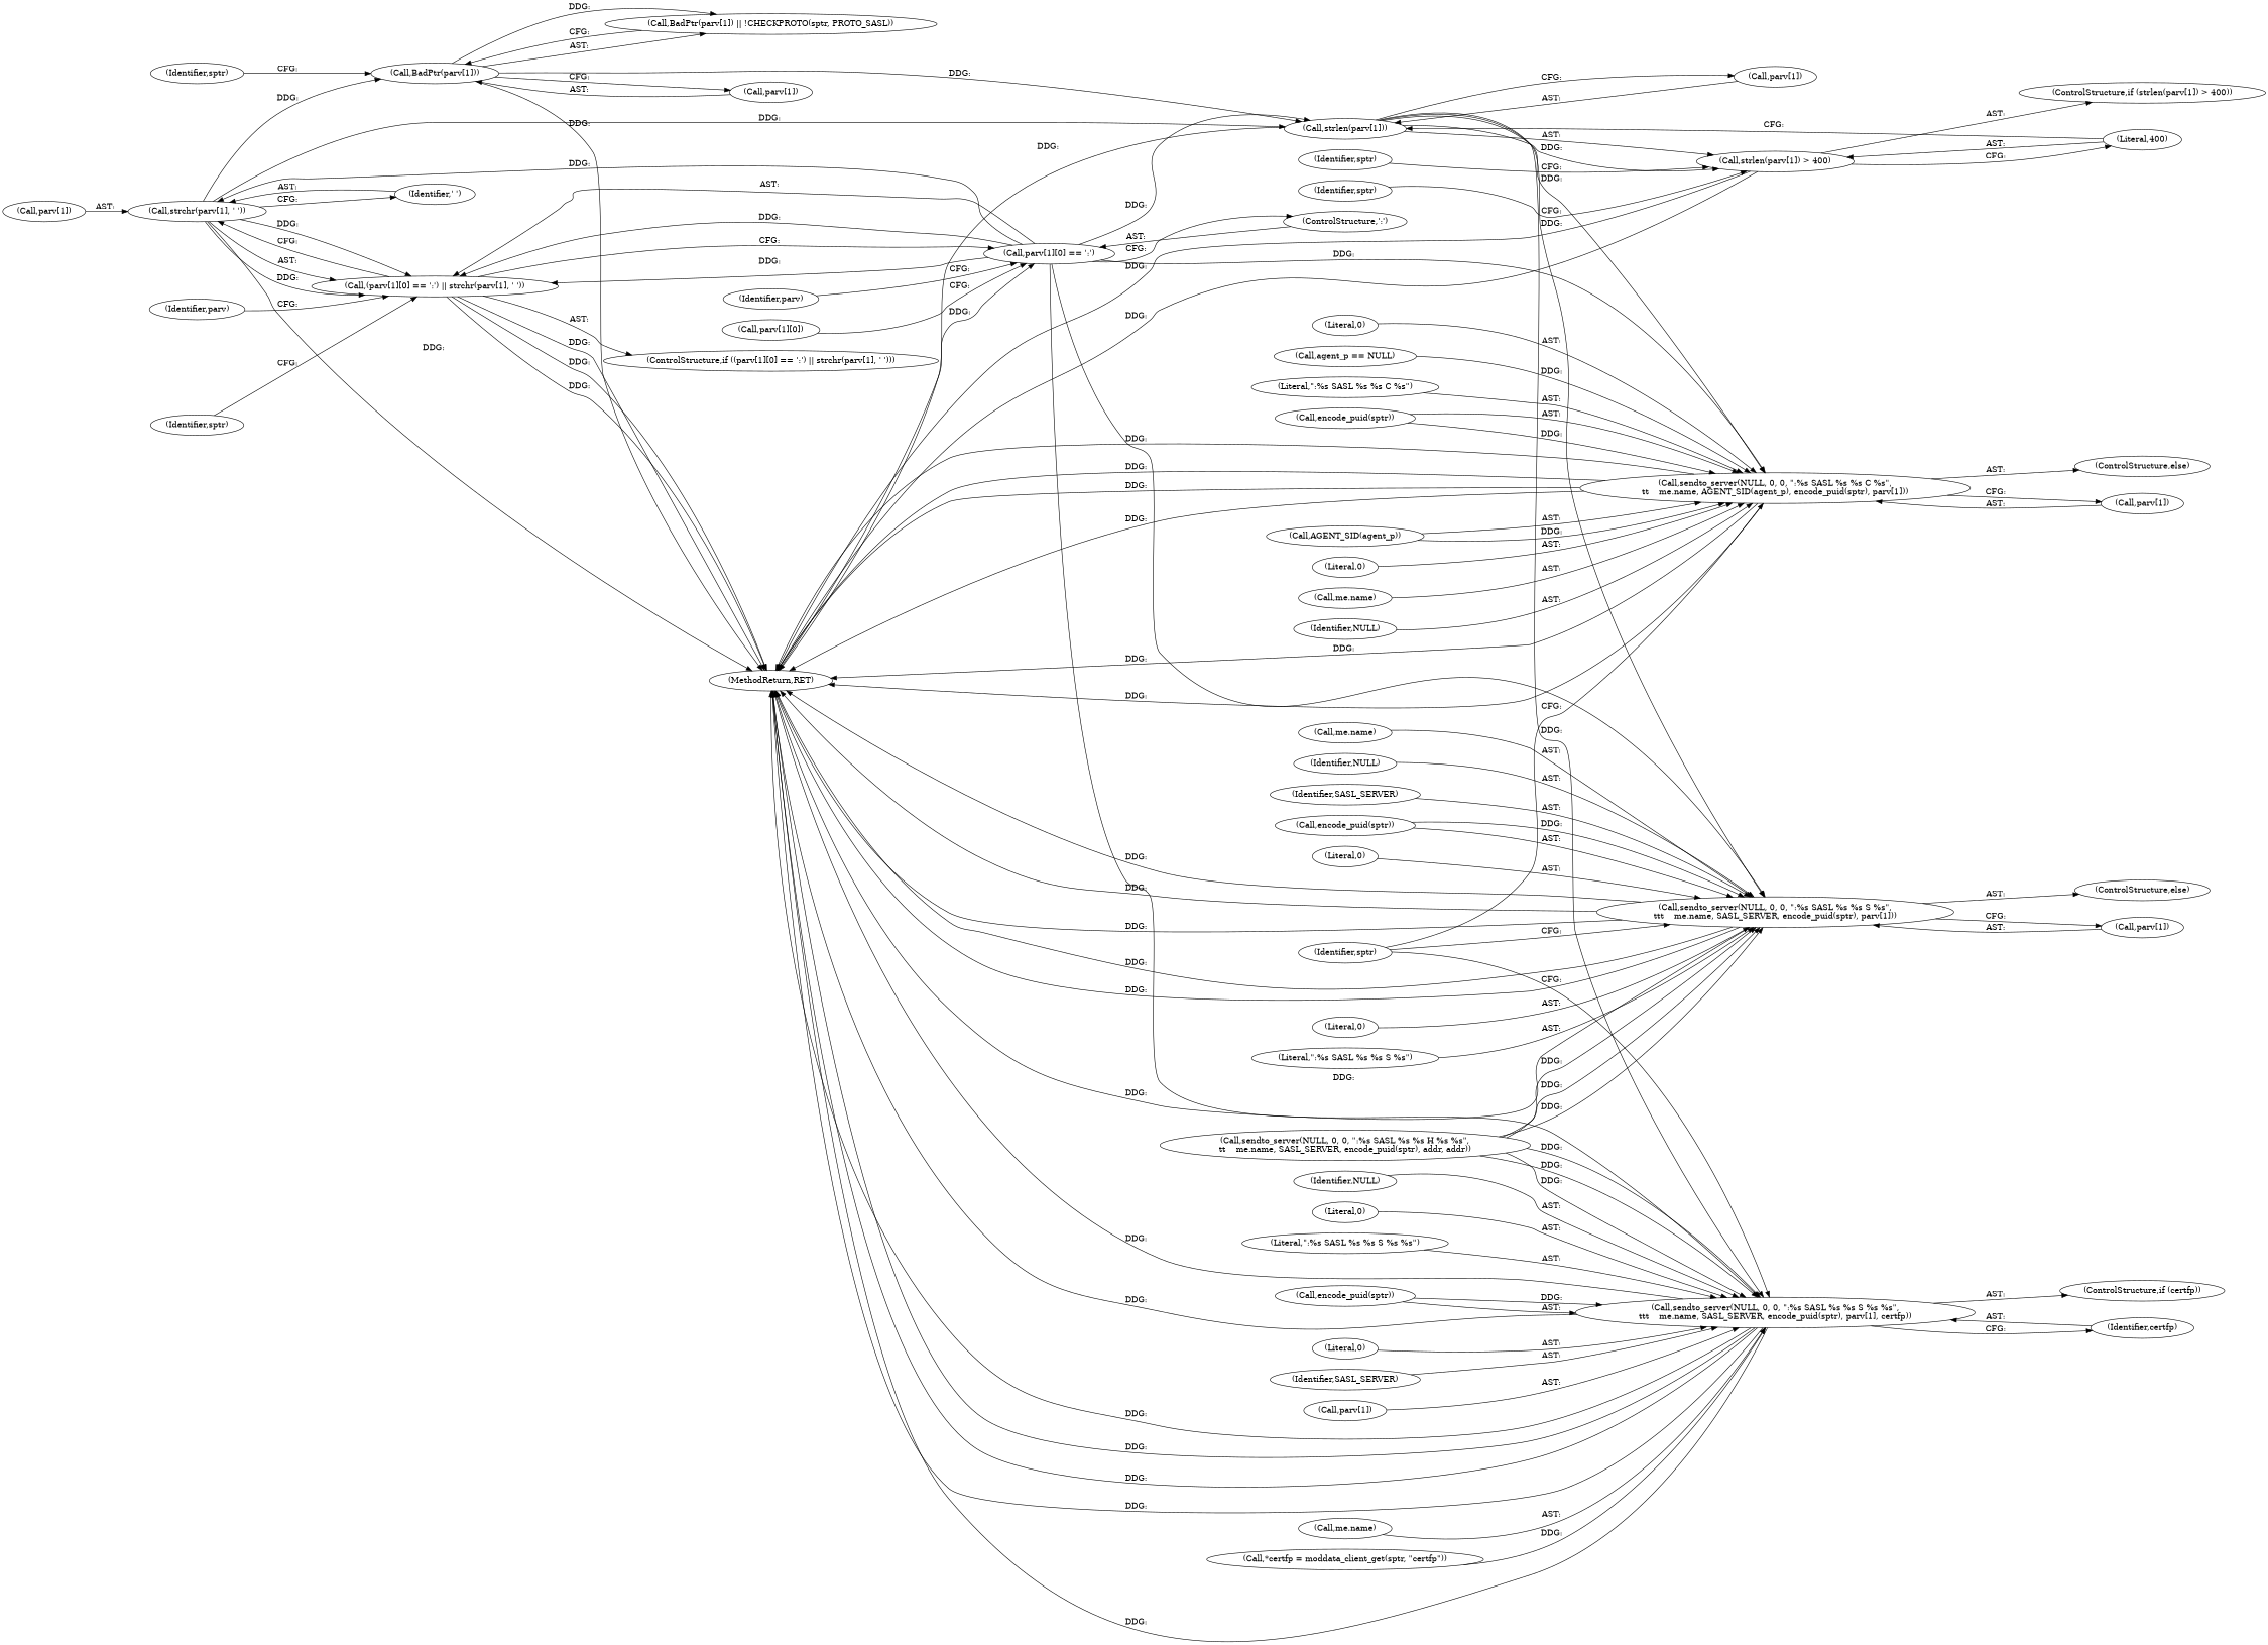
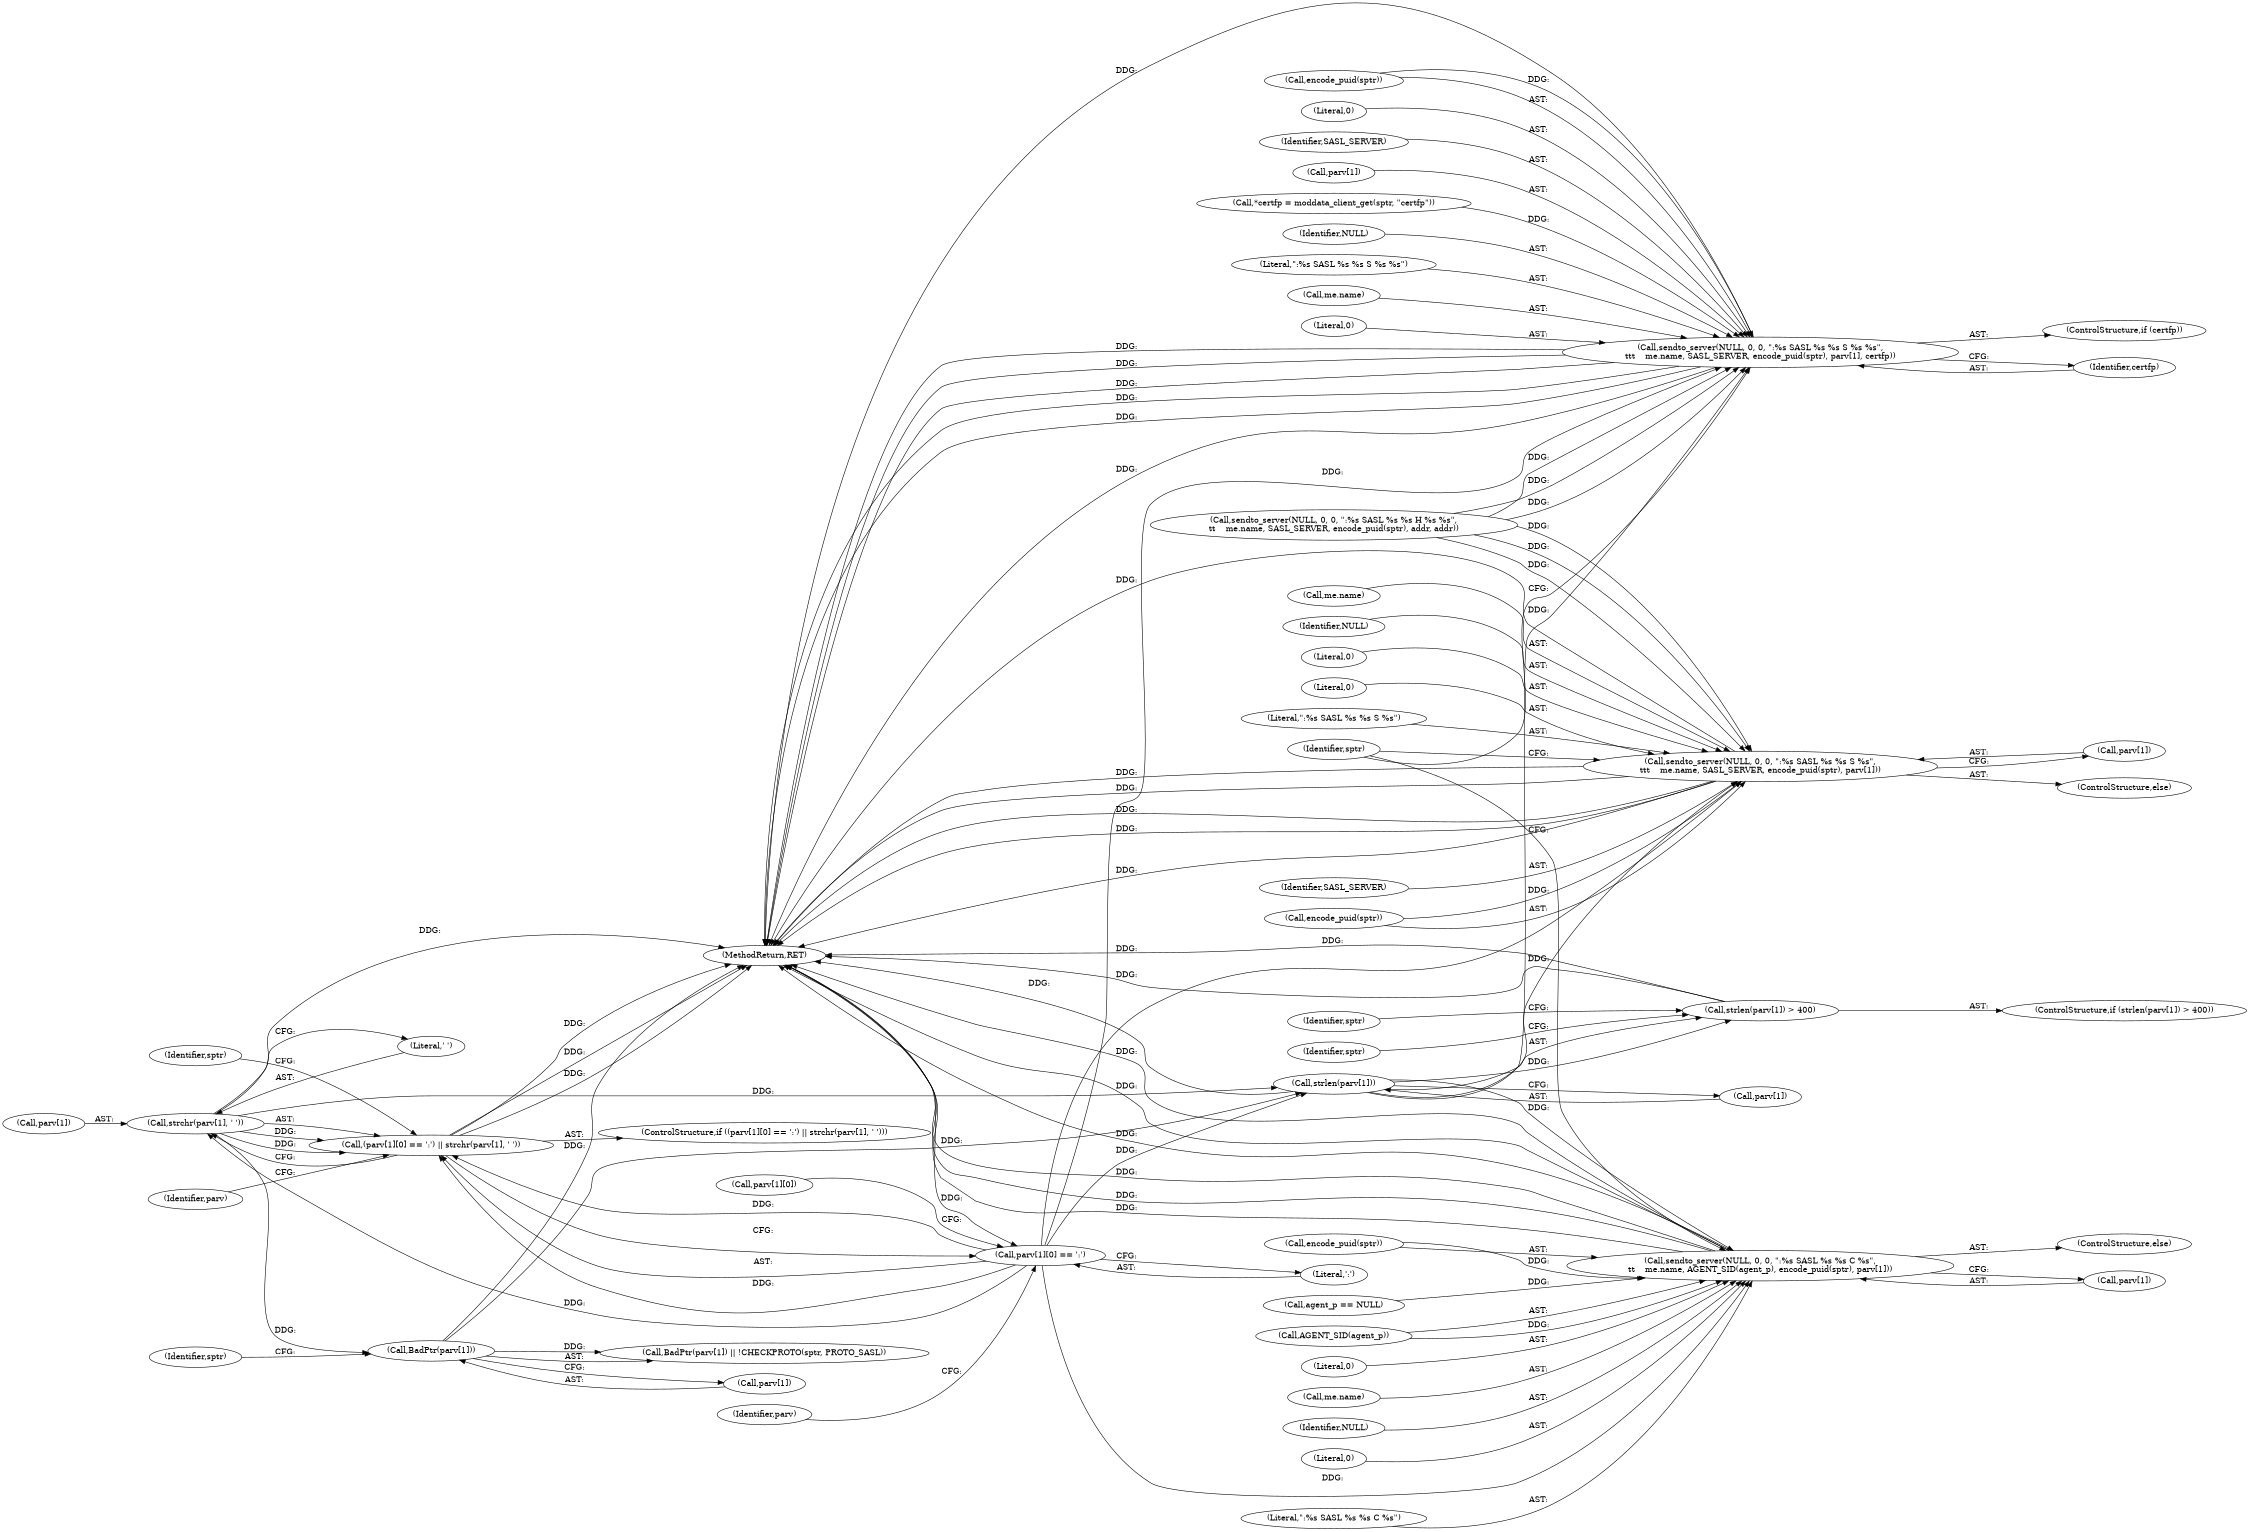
  digraph {
    rankdir=LR
    n1 [label="(Call,strchr(parv[1], ' '))"]
    n2 [label="(Call,(parv[1][0] == ':') || strchr(parv[1], ' '))"]
    n3 [label="(Call,strlen(parv[1]))"]
-   n4 [label="(Identifier,' ')"]
+   n4 [label="(Literal,' ')"]
    n5 [label="(MethodReturn,RET)"]
    n6 [label="(Call,BadPtr(parv[1]))"]
    n7 [label="(Call,parv[1][0] == ':')"]
    n8 [label="(ControlStructure,if ((parv[1][0] == ':') || strchr(parv[1], ' ')))"]
    n9 [label="(Call,sendto_server(NULL, 0, 0, \":%s SASL %s %s S %s %s\",\n\t\t\t    me.name, SASL_SERVER, encode_puid(sptr), parv[1], certfp))"]
    n10 [label="(Call,sendto_server(NULL, 0, 0, \":%s SASL %s %s S %s\",\n\t\t\t    me.name, SASL_SERVER, encode_puid(sptr), parv[1]))"]
    n11 [label="(Call,sendto_server(NULL, 0, 0, \":%s SASL %s %s C %s\",\n\t\t    me.name, AGENT_SID(agent_p), encode_puid(sptr), parv[1]))"]
    n12 [label="(Call,strlen(parv[1]) > 400)"]
    n13 [label="(Call,parv[1])"]
-   n14 [label="(ControlStructure,':')"]
+   n14 [label="(Literal,':')"]
    n15 [label="(Identifier,certfp)"]
    n16 [label="(ControlStructure,if (certfp))"]
    n17 [label="(ControlStructure,else)"]
    n18 [label="(Call,parv[1])"]
    n19 [label="(ControlStructure,else)"]
    n20 [label="(Call,parv[1])"]
    n21 [label="(Call,parv[1])"]
    n22 [label="(Call,BadPtr(parv[1]) || !CHECKPROTO(sptr, PROTO_SASL))"]
-   n23 [label="(Literal,400)"]
    n24 [label="(ControlStructure,if (strlen(parv[1]) > 400))"]
    n25 [label="(Call,sendto_server(NULL, 0, 0, \":%s SASL %s %s H %s %s\",\n\t\t    me.name, SASL_SERVER, encode_puid(sptr), addr, addr))"]
    n26 [label="(Literal,\":%s SASL %s %s C %s\")"]
    n27 [label="(Call,parv[1])"]
    n28 [label="(Identifier,SASL_SERVER)"]
    n29 [label="(Call,encode_puid(sptr))"]
    n30 [label="(Identifier,parv)"]
    n31 [label="(Identifier,sptr)"]
    n32 [label="(Identifier,sptr)"]
    n33 [label="(Identifier,parv)"]
    n34 [label="(Call,parv[1][0])"]
    n35 [label="(Literal,0)"]
    n36 [label="(Identifier,SASL_SERVER)"]
    n37 [label="(Call,encode_puid(sptr))"]
    n38 [label="(Call,encode_puid(sptr))"]
    n39 [label="(Call,parv[1])"]
    n40 [label="(Identifier,sptr)"]
    n41 [label="(Call,*certfp = moddata_client_get(sptr, \"certfp\"))"]
    n42 [label="(Identifier,sptr)"]
    n43 [label="(Identifier,NULL)"]
    n44 [label="(Call,me.name)"]
    n45 [label="(Call,agent_p == NULL)"]
    n46 [label="(Call,AGENT_SID(agent_p))"]
    n47 [label="(Identifier,NULL)"]
    n48 [label="(Literal,0)"]
    n49 [label="(Literal,\":%s SASL %s %s S %s %s\")"]
    n50 [label="(Call,me.name)"]
    n51 [label="(Call,me.name)"]
    n52 [label="(Literal,0)"]
    n53 [label="(Identifier,sptr)"]
    n54 [label="(Literal,0)"]
    n55 [label="(Literal,\":%s SASL %s %s S %s\")"]
    n56 [label="(Identifier,NULL)"]
    n57 [label="(Literal,0)"]
    n58 [label="(Literal,0)"]
    n1 -> n2 [label="AST: "]
    n1 -> n2 [label="DDG: "]
    n1 -> n2 [label="DDG: "]
    n1 -> n3 [label="DDG: "]
    n1 -> n4 [label="CFG: "]
    n1 -> n5 [label="DDG: "]
    n1 -> n6 [label="DDG: "]
    n2 -> n1 [label="CFG: "]
    n2 -> n5 [label="DDG: "]
    n2 -> n5 [label="DDG: "]
    n2 -> n5 [label="DDG: "]
    n2 -> n7 [label="CFG: "]
    n2 -> n8 [label="AST: "]
    n3 -> n5 [label="DDG: "]
    n3 -> n9 [label="DDG: "]
    n3 -> n10 [label="DDG: "]
    n3 -> n11 [label="DDG: "]
    n3 -> n12 [label="AST: "]
    n3 -> n12 [label="DDG: "]
    n3 -> n13 [label="CFG: "]
    n4 -> n1 [label="AST: "]
    n5 -> n7 [label="DDG: "]
    n6 -> n3 [label="DDG: "]
    n6 -> n5 [label="DDG: "]
    n6 -> n21 [label="CFG: "]
    n6 -> n22 [label="AST: "]
    n6 -> n22 [label="DDG: "]
    n7 -> n1 [label="DDG: "]
    n7 -> n2 [label="AST: "]
    n7 -> n2 [label="DDG: "]
    n7 -> n2 [label="DDG: "]
    n7 -> n3 [label="DDG: "]
    n7 -> n9 [label="DDG: "]
    n7 -> n10 [label="DDG: "]
    n7 -> n11 [label="DDG: "]
    n7 -> n14 [label="CFG: "]
    n9 -> n5 [label="DDG: "]
    n9 -> n5 [label="DDG: "]
    n9 -> n5 [label="DDG: "]
    n9 -> n5 [label="DDG: "]
    n9 -> n5 [label="DDG: "]
    n9 -> n5 [label="DDG: "]
    n9 -> n5 [label="DDG: "]
    n9 -> n15 [label="CFG: "]
    n9 -> n16 [label="AST: "]
    n10 -> n5 [label="DDG: "]
    n10 -> n5 [label="DDG: "]
    n10 -> n5 [label="DDG: "]
    n10 -> n5 [label="DDG: "]
    n10 -> n5 [label="DDG: "]
    n10 -> n5 [label="DDG: "]
    n10 -> n17 [label="AST: "]
    n10 -> n18 [label="CFG: "]
    n11 -> n5 [label="DDG: "]
    n11 -> n5 [label="DDG: "]
    n11 -> n5 [label="DDG: "]
    n11 -> n5 [label="DDG: "]
    n11 -> n5 [label="DDG: "]
    n11 -> n5 [label="DDG: "]
    n11 -> n19 [label="AST: "]
    n11 -> n20 [label="CFG: "]
    n12 -> n5 [label="DDG: "]
    n12 -> n5 [label="DDG: "]
-   n12 -> n23 [label="CFG: "]
    n12 -> n24 [label="AST: "]
    n13 -> n3 [label="AST: "]
    n14 -> n7 [label="AST: "]
    n15 -> n9 [label="AST: "]
    n18 -> n10 [label="AST: "]
    n20 -> n11 [label="AST: "]
    n21 -> n6 [label="AST: "]
-   n22 -> n6 [label="CFG: "]
-   n23 -> n3 [label="CFG: "]
-   n23 -> n12 [label="AST: "]
    n25 -> n9 [label="DDG: "]
    n25 -> n9 [label="DDG: "]
    n25 -> n9 [label="DDG: "]
    n25 -> n10 [label="DDG: "]
    n25 -> n10 [label="DDG: "]
    n25 -> n10 [label="DDG: "]
    n26 -> n11 [label="AST: "]
    n27 -> n1 [label="AST: "]
    n28 -> n10 [label="AST: "]
    n29 -> n9 [label="AST: "]
    n29 -> n9 [label="DDG: "]
    n30 -> n2 [label="CFG: "]
    n31 -> n2 [label="CFG: "]
    n32 -> n6 [label="CFG: "]
    n33 -> n7 [label="CFG: "]
    n34 -> n7 [label="CFG: "]
    n35 -> n9 [label="AST: "]
    n36 -> n9 [label="AST: "]
    n37 -> n11 [label="AST: "]
    n37 -> n11 [label="DDG: "]
    n38 -> n10 [label="AST: "]
    n38 -> n10 [label="DDG: "]
    n39 -> n9 [label="AST: "]
    n40 -> n9 [label="CFG: "]
    n40 -> n10 [label="CFG: "]
    n40 -> n11 [label="CFG: "]
    n41 -> n9 [label="DDG: "]
    n42 -> n12 [label="CFG: "]
    n43 -> n9 [label="AST: "]
    n44 -> n10 [label="AST: "]
    n45 -> n11 [label="DDG: "]
    n46 -> n11 [label="AST: "]
    n46 -> n11 [label="DDG: "]
    n47 -> n10 [label="AST: "]
    n48 -> n11 [label="AST: "]
    n49 -> n9 [label="AST: "]
    n50 -> n11 [label="AST: "]
    n51 -> n9 [label="AST: "]
    n52 -> n10 [label="AST: "]
    n53 -> n12 [label="CFG: "]
    n54 -> n10 [label="AST: "]
    n55 -> n10 [label="AST: "]
    n56 -> n11 [label="AST: "]
    n57 -> n9 [label="AST: "]
    n58 -> n11 [label="AST: "]
  }
